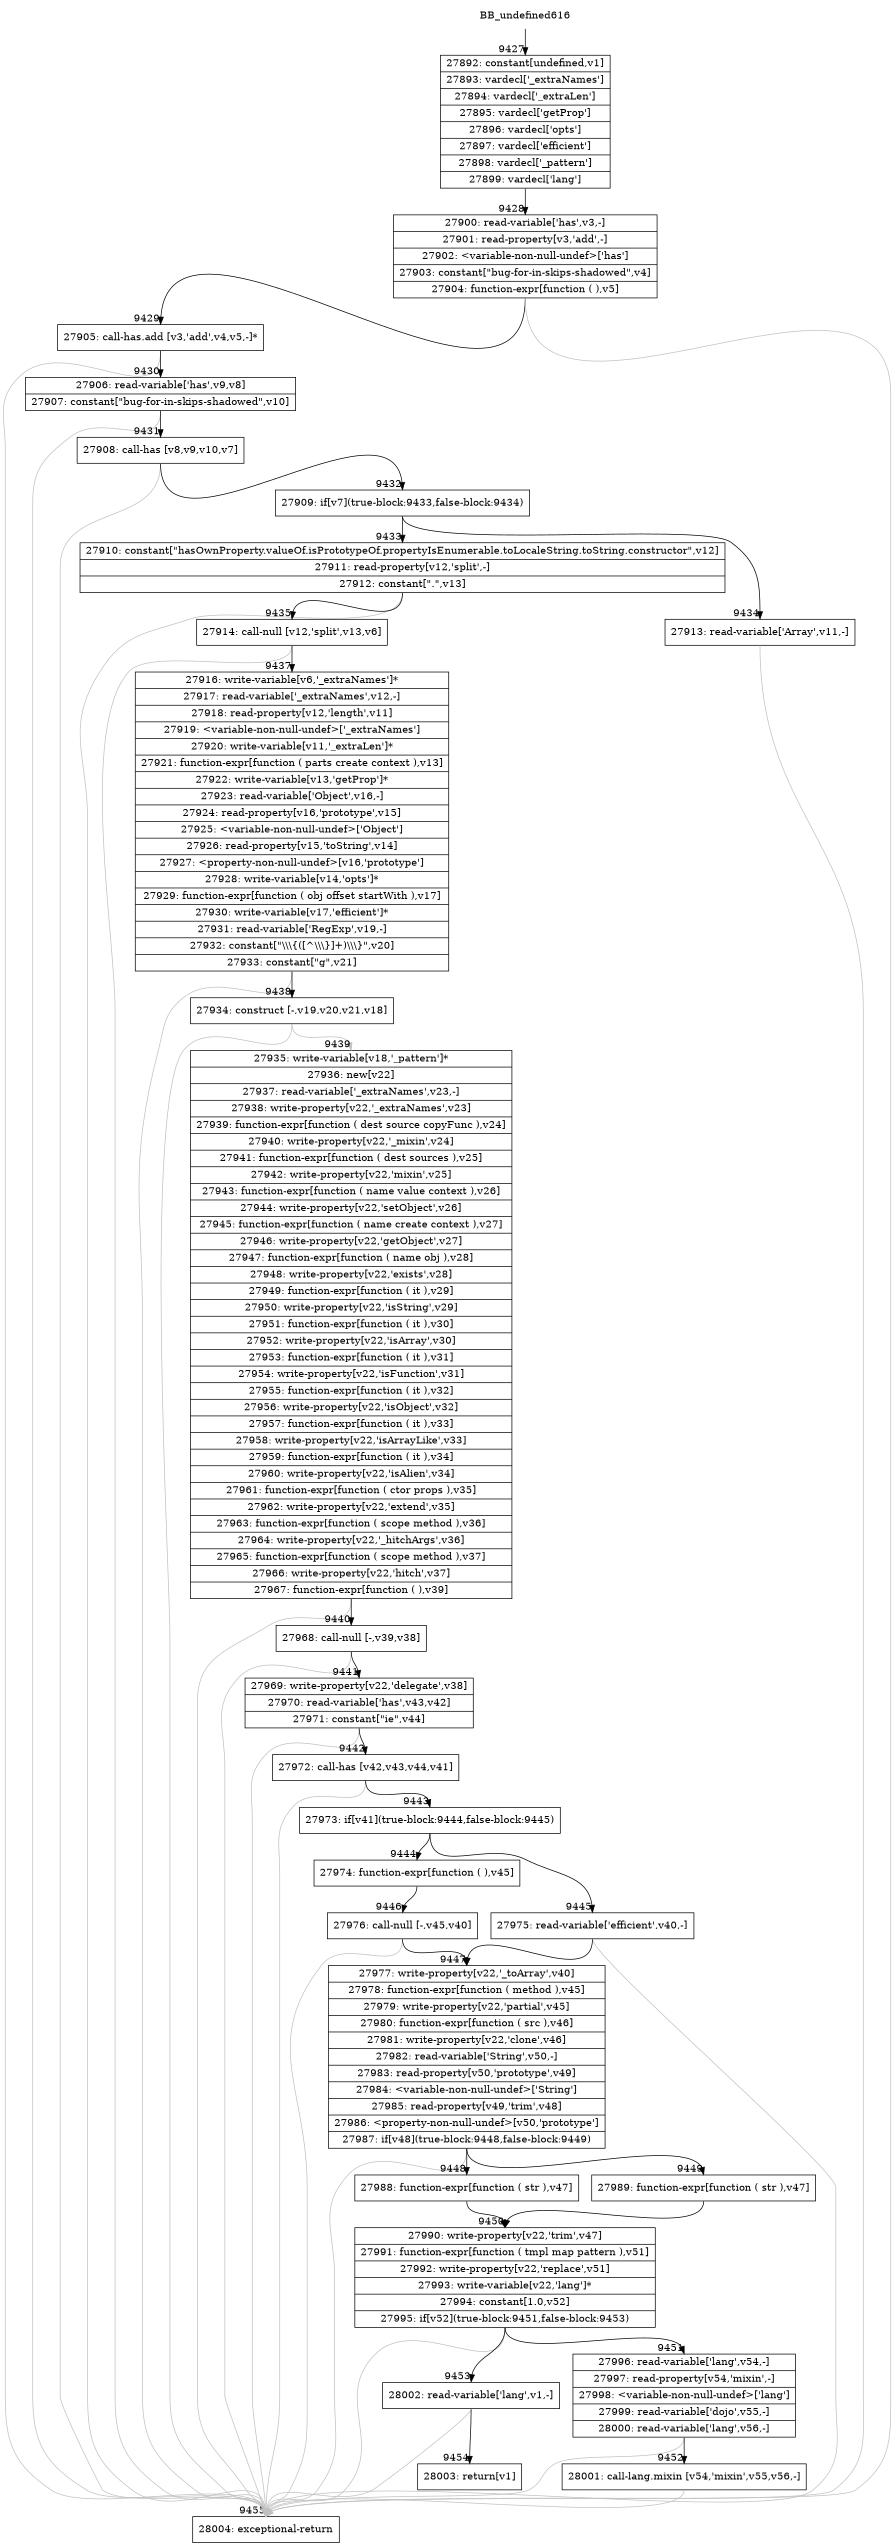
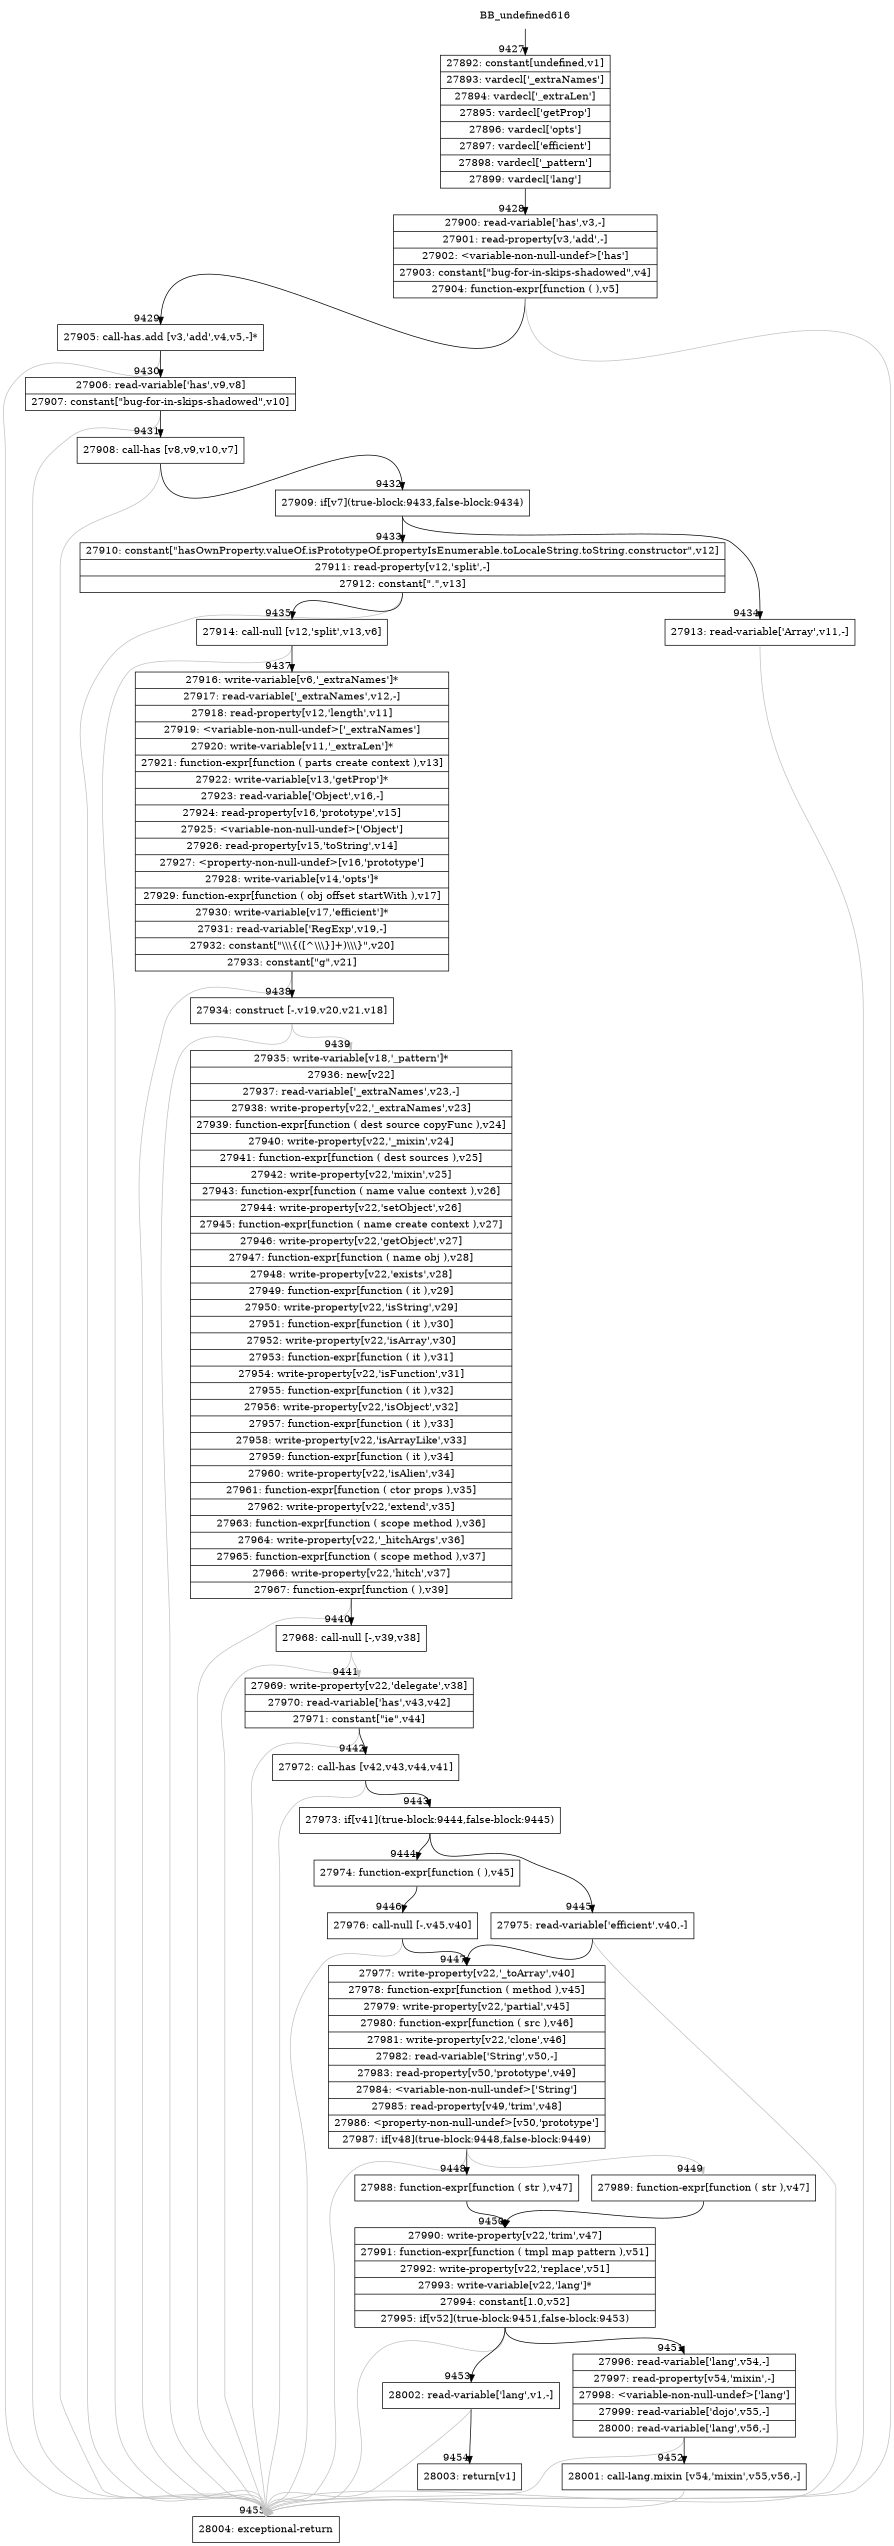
  digraph {
    rankdir=TD
    node [shape=record]
    edge [headport=n tailport=s]
    n1 [label=BB_undefined616 shape=none]
    n2 [label="{27892: constant[undefined,v1]|27893: vardecl['_extraNames']|27894: vardecl['_extraLen']|27895: vardecl['getProp']|27896: vardecl['opts']|27897: vardecl['efficient']|27898: vardecl['_pattern']|27899: vardecl['lang']}"]
    n3 [label="{27900: read-variable['has',v3,-]|27901: read-property[v3,'add',-]|27902: \<variable-non-null-undef\>['has']|27903: constant[\"bug-for-in-skips-shadowed\",v4]|27904: function-expr[function ( ),v5]}"]
    n4 [label="{27905: call-has.add [v3,'add',v4,v5,-]*}"]
    n5 [label="{28004: exceptional-return}"]
    n6 [label="{27906: read-variable['has',v9,v8]|27907: constant[\"bug-for-in-skips-shadowed\",v10]}"]
    n7 [label="{27908: call-has [v8,v9,v10,v7]}"]
    n8 [label="{27909: if[v7](true-block:9433,false-block:9434)}"]
    n9 [label="{27910: constant[\"hasOwnProperty.valueOf.isPrototypeOf.propertyIsEnumerable.toLocaleString.toString.constructor\",v12]|27911: read-property[v12,'split',-]|27912: constant[\".\",v13]}"]
    n10 [label="{27913: read-variable['Array',v11,-]}"]
    n11 [label="{27914: call-null [v12,'split',v13,v6]}"]
    n12 [label="{27916: write-variable[v6,'_extraNames']*|27917: read-variable['_extraNames',v12,-]|27918: read-property[v12,'length',v11]|27919: \<variable-non-null-undef\>['_extraNames']|27920: write-variable[v11,'_extraLen']*|27921: function-expr[function ( parts create context ),v13]|27922: write-variable[v13,'getProp']*|27923: read-variable['Object',v16,-]|27924: read-property[v16,'prototype',v15]|27925: \<variable-non-null-undef\>['Object']|27926: read-property[v15,'toString',v14]|27927: \<property-non-null-undef\>[v16,'prototype']|27928: write-variable[v14,'opts']*|27929: function-expr[function ( obj offset startWith ),v17]|27930: write-variable[v17,'efficient']*|27931: read-variable['RegExp',v19,-]|27932: constant[\"\\\\\\\{([^\\\\\\\}]+)\\\\\\\}\",v20]|27933: constant[\"g\",v21]}"]
    n13 [label="{27934: construct [-,v19,v20,v21,v18]}"]
    n14 [label="{27935: write-variable[v18,'_pattern']*|27936: new[v22]|27937: read-variable['_extraNames',v23,-]|27938: write-property[v22,'_extraNames',v23]|27939: function-expr[function ( dest source copyFunc ),v24]|27940: write-property[v22,'_mixin',v24]|27941: function-expr[function ( dest sources ),v25]|27942: write-property[v22,'mixin',v25]|27943: function-expr[function ( name value context ),v26]|27944: write-property[v22,'setObject',v26]|27945: function-expr[function ( name create context ),v27]|27946: write-property[v22,'getObject',v27]|27947: function-expr[function ( name obj ),v28]|27948: write-property[v22,'exists',v28]|27949: function-expr[function ( it ),v29]|27950: write-property[v22,'isString',v29]|27951: function-expr[function ( it ),v30]|27952: write-property[v22,'isArray',v30]|27953: function-expr[function ( it ),v31]|27954: write-property[v22,'isFunction',v31]|27955: function-expr[function ( it ),v32]|27956: write-property[v22,'isObject',v32]|27957: function-expr[function ( it ),v33]|27958: write-property[v22,'isArrayLike',v33]|27959: function-expr[function ( it ),v34]|27960: write-property[v22,'isAlien',v34]|27961: function-expr[function ( ctor props ),v35]|27962: write-property[v22,'extend',v35]|27963: function-expr[function ( scope method ),v36]|27964: write-property[v22,'_hitchArgs',v36]|27965: function-expr[function ( scope method ),v37]|27966: write-property[v22,'hitch',v37]|27967: function-expr[function ( ),v39]}"]
    n15 [label="{27968: call-null [-,v39,v38]}"]
    n16 [label="{27969: write-property[v22,'delegate',v38]|27970: read-variable['has',v43,v42]|27971: constant[\"ie\",v44]}"]
    n17 [label="{27972: call-has [v42,v43,v44,v41]}"]
    n18 [label="{27973: if[v41](true-block:9444,false-block:9445)}"]
    n19 [label="{27974: function-expr[function ( ),v45]}"]
    n20 [label="{27975: read-variable['efficient',v40,-]}"]
    n21 [label="{27976: call-null [-,v45,v40]}"]
    n22 [label="{27977: write-property[v22,'_toArray',v40]|27978: function-expr[function ( method ),v45]|27979: write-property[v22,'partial',v45]|27980: function-expr[function ( src ),v46]|27981: write-property[v22,'clone',v46]|27982: read-variable['String',v50,-]|27983: read-property[v50,'prototype',v49]|27984: \<variable-non-null-undef\>['String']|27985: read-property[v49,'trim',v48]|27986: \<property-non-null-undef\>[v50,'prototype']|27987: if[v48](true-block:9448,false-block:9449)}"]
    n23 [label="{27988: function-expr[function ( str ),v47]}"]
    n24 [label="{27989: function-expr[function ( str ),v47]}"]
    n25 [label="{27990: write-property[v22,'trim',v47]|27991: function-expr[function ( tmpl map pattern ),v51]|27992: write-property[v22,'replace',v51]|27993: write-variable[v22,'lang']*|27994: constant[1.0,v52]|27995: if[v52](true-block:9451,false-block:9453)}"]
    n26 [label="{28002: read-variable['lang',v1,-]}"]
    n27 [label="{27996: read-variable['lang',v54,-]|27997: read-property[v54,'mixin',-]|27998: \<variable-non-null-undef\>['lang']|27999: read-variable['dojo',v55,-]|28000: read-variable['lang',v56,-]}"]
    n28 [label="{28003: return[v1]}"]
    n29 [label="{28001: call-lang.mixin [v54,'mixin',v55,v56,-]}"]
    n1 -> n2 [headlabel="    9427"]
    n2 -> n3 [headlabel="      9428"]
    n3 -> n4 [headlabel="      9429"]
    n3 -> n5 [color=gray headlabel="      9455"]
    n4 -> n5 [color=gray]
    n4 -> n6 [headlabel="      9430"]
    n6 -> n5 [color=gray]
    n6 -> n7 [headlabel="      9431"]
    n7 -> n5 [color=gray]
    n7 -> n8 [headlabel="      9432"]
    n8 -> n9 [headlabel="      9433"]
    n8 -> n10 [headlabel="      9434"]
    n9 -> n5 [color=gray]
    n9 -> n11 [headlabel="      9435"]
    n10 -> n5 [color=gray]
    n11 -> n5 [color=gray]
    n11 -> n12 [headlabel="      9437"]
    n12 -> n5 [color=gray]
    n12 -> n13 [headlabel="      9438"]
    n13 -> n5 [color=gray]
    n13 -> n14 [color=gray headlabel="      9439"]
    n14 -> n5 [color=gray]
    n14 -> n15 [headlabel="      9440"]
    n15 -> n5 [color=gray]
-   n15 -> n16 [headlabel="      9441"]
+   n15 -> n16 [headlabel="      9441" color=gray]
    n16 -> n5 [color=gray]
    n16 -> n17 [headlabel="      9442"]
    n17 -> n5 [color=gray]
    n17 -> n18 [headlabel="      9443"]
    n18 -> n19 [headlabel="      9444"]
    n18 -> n20 [headlabel="      9445"]
    n19 -> n21 [headlabel="      9446"]
    n20 -> n5 [color=gray]
    n20 -> n22 [headlabel="      9447"]
    n21 -> n5 [color=gray]
    n21 -> n22
    n22 -> n5 [color=gray]
    n22 -> n23 [headlabel="      9448"]
-   n22 -> n24 [headlabel="      9449"]
+   n22 -> n24 [headlabel="      9449" color=gray]
    n23 -> n25 [headlabel="      9450"]
    n24 -> n25
    n25 -> n5 [color=gray]
    n25 -> n26 [headlabel="      9453"]
    n25 -> n27 [headlabel="      9451"]
    n26 -> n5 [color=gray]
    n26 -> n28 [headlabel="      9454"]
    n27 -> n5 [color=gray]
    n27 -> n29 [headlabel="      9452"]
    n29 -> n5 [color=gray]
  }
